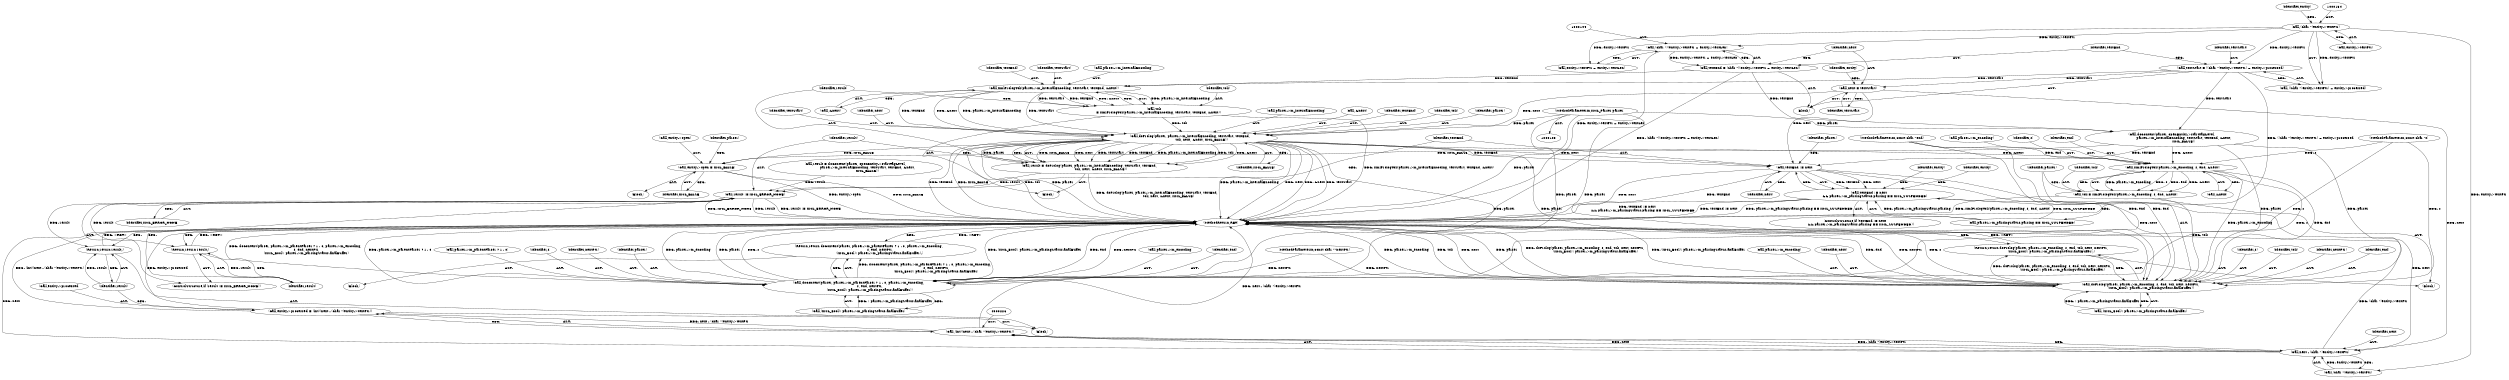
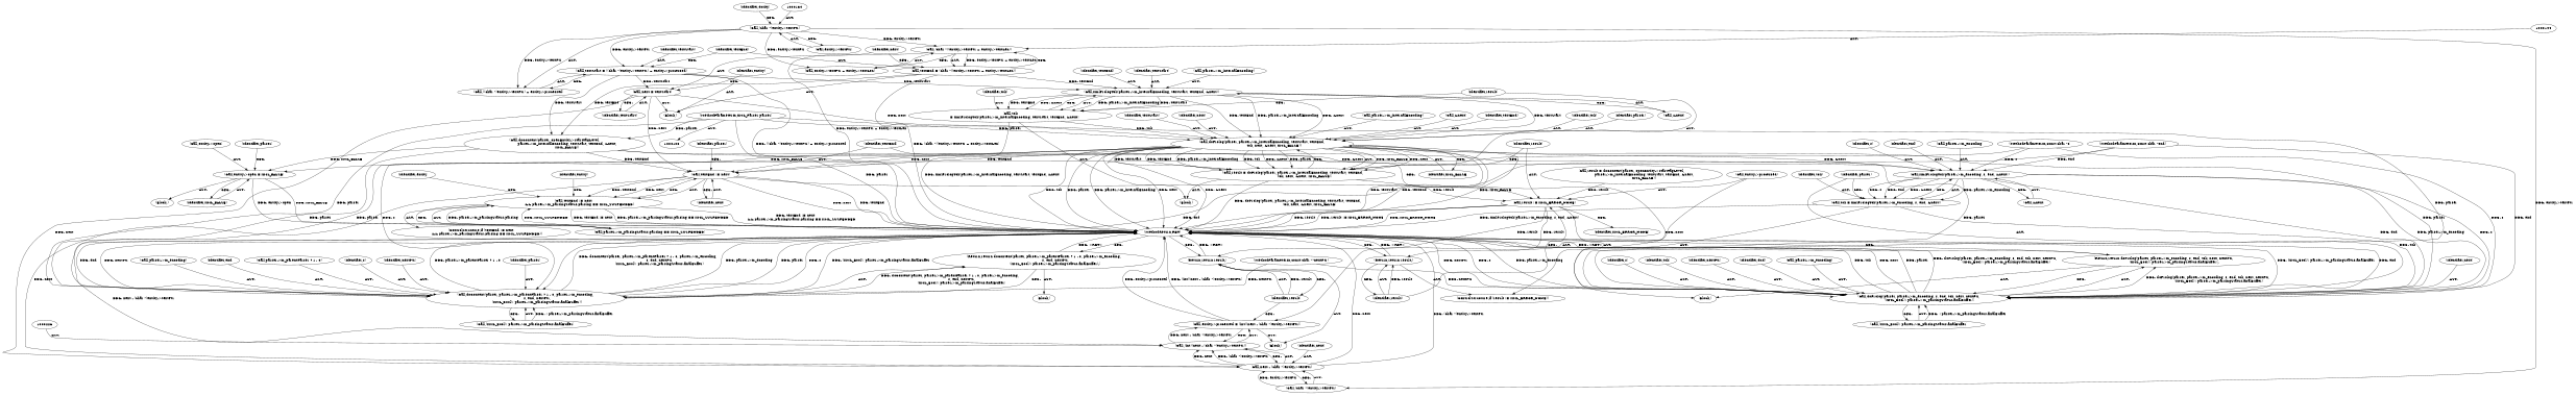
  digraph {
    n1 [label="(Call,doProlog(parser, parser->m_internalEncoding, textStart, textEnd,\n                      tok, next, &next, XML_FALSE))"]
    n2 [label="(Call,result = doProlog(parser, parser->m_internalEncoding, textStart, textEnd,\n                      tok, next, &next, XML_FALSE))"]
    n3 [label="(Call,textEnd != next)"]
    n4 [label="(Call,doProlog(parser, parser->m_encoding, s, end, tok, next, nextPtr,\n                    (XML_Bool)! parser->m_parsingStatus.finalBuffer))"]
    n5 [label="(Call,entity->open = XML_FALSE)"]
    n6 [label="(Call,XmlPrologTok(parser->m_encoding, s, end, &next))"]
    n7 [label="(Call,doContent(parser, parser->m_parentParser ? 1 : 0, parser->m_encoding,\n                     s, end, nextPtr,\n                     (XML_Bool)! parser->m_parsingStatus.finalBuffer))"]
    n8 [label="(Identifier,XML_FALSE)"]
    n9 [label="(MethodReturn,RET)"]
    n10 [label="(Block,)"]
    n11 [label="(Call,result != XML_ERROR_NONE)"]
    n12 [label="(Call,textEnd != next\n           && parser->m_parsingStatus.parsing == XML_SUSPENDED)"]
    n13 [label="(Call,next - (char *)entity->textPtr)"]
    n14 [label="(Identifier,next)"]
    n15 [label="(Return,return doProlog(parser, parser->m_encoding, s, end, tok, next, nextPtr,\n                    (XML_Bool)! parser->m_parsingStatus.finalBuffer);)"]
    n16 [label="(Call,(XML_Bool)! parser->m_parsingStatus.finalBuffer)"]
    n17 [label="(Block,)"]
    n18 [label="(Identifier,XML_FALSE)"]
    n19 [label="(Call,tok = XmlPrologTok(parser->m_encoding, s, end, &next))"]
    n20 [label="(Call,&next)"]
    n21 [label="(Return,return doContent(parser, parser->m_parentParser ? 1 : 0, parser->m_encoding,\n                     s, end, nextPtr,\n                     (XML_Bool)! parser->m_parsingStatus.finalBuffer);)"]
    n22 [label="(Call,(XML_Bool)! parser->m_parsingStatus.finalBuffer)"]
    n23 [label="(Return,return result;)"]
    n24 [label="(Return,return result;)"]
    n25 [label="(MethodParameterIn,XML_Parser parser)"]
    n26 [label="(Call,doContent(parser, openEntity->startTagLevel,\n                       parser->m_internalEncoding, textStart, textEnd, &next,\n                       XML_FALSE))"]
    1000103
    n28 [label="(Call,XmlPrologTok(parser->m_internalEncoding, textStart, textEnd, &next))"]
    n29 [label="(Call,tok\n         = XmlPrologTok(parser->m_internalEncoding, textStart, textEnd, &next))"]
    n30 [label="(Call,&next)"]
    n31 [label="(Call,textStart = ((char *)entity->textPtr) + entity->processed)"]
    n32 [label="(Call,next = textStart)"]
    n33 [label="(Call,((char *)entity->textPtr) + entity->processed)"]
    n34 [label="(Block,)"]
    n35 [label="(Identifier,textStart)"]
    n36 [label="(Call,(char *)entity->textPtr)"]
    n37 [label="(Call,(char *)(entity->textPtr + entity->textLen))"]
    n38 [label="(Call,entity->textPtr)"]
    n39 [label="(Call,(char *)entity->textPtr)"]
    n40 [label="(Call,entity->textPtr + entity->textLen)"]
    n41 [label="(Call,textEnd = (char *)(entity->textPtr + entity->textLen))"]
    n42 [label="(Identifier,XML_ERROR_NONE)"]
    n43 [label="(ControlStructure,if (result != XML_ERROR_NONE))"]
    n44 [label="(Identifier,result)"]
    n45 [label="(Block,)"]
    n46 [label="(Identifier,result)"]
    n47 [label="(Call,entity->processed = (int)(next - (char *)entity->textPtr))"]
    n48 [label="(Call,parser->m_parsingStatus.parsing == XML_SUSPENDED)"]
    n49 [label="(ControlStructure,if (textEnd != next\n           && parser->m_parsingStatus.parsing == XML_SUSPENDED))"]
    n50 [label="(Call,(int)(next - (char *)entity->textPtr))"]
    n51 [label="(Block,)"]
    n52 [label="(Block,)"]
    n53 [label="(Identifier,entity)"]
    n54 [label="(Identifier,entity)"]
    n55 [label="(Identifier,parser)"]
    n56 [label="(MethodParameterIn,const char *s)"]
    n57 [label="(Call,parser->m_internalEncoding)"]
    n58 [label="(Identifier,s)"]
    n59 [label="(Identifier,tok)"]
    n60 [label="(MethodParameterIn,const char **nextPtr)"]
    n61 [label="(Identifier,nextPtr)"]
    n62 [label="(Identifier,end)"]
    n63 [label="(Identifier,textStart)"]
    n64 [label="(Call,parser->m_encoding)"]
    n65 [label="(Call,&next)"]
    n66 [label="(Call,parser->m_encoding)"]
    n67 [label="(Call,parser->m_internalEncoding)"]
    n68 [label="(Identifier,textEnd)"]
    n69 [label="(Identifier,result)"]
    n70 [label="(Identifier,textEnd)"]
    n71 [label="(Call,result = doContent(parser, openEntity->startTagLevel,\n                       parser->m_internalEncoding, textStart, textEnd, &next,\n                       XML_FALSE))"]
    n72 [label="(Call,entity->open)"]
    n73 [label="(Identifier,tok)"]
    n74 [label="(Identifier,textEnd)"]
    n75 [label="(Identifier,next)"]
    n76 [label="(Identifier,next)"]
    n77 [label="(Identifier,parser)"]
    n78 [label="(Identifier,end)"]
    n79 [label="(Identifier,end)"]
    n80 [label="(Identifier,parser)"]
    n81 [label="(Identifier,entity)"]
    n82 [label="(Identifier,textEnd)"]
    n83 [label="(MethodParameterIn,const char *end)"]
    n84 [label="(Identifier,result)"]
    n85 [label="(Call,parser->m_encoding)"]
    n86 [label="(Call,parser->m_parentParser ? 1 : 0)"]
    n87 [label="(Identifier,parser)"]
    n88 [label="(Identifier,s)"]
    n89 [label="(Identifier,textStart)"]
    n90 [label="(Call,entity->processed)"]
    n91 [label="(Identifier,s)"]
    n92 [label="(Identifier,next)"]
    n93 [label="(Identifier,entity)"]
    n94 [label="(Identifier,tok)"]
    n95 [label="(Identifier,nextPtr)"]
    n96 [label="(Identifier,textStart)"]
    n97 [label="(Identifier,parser)"]
    n98 [label="(Identifier,tok)"]
    n99 [label="(Identifier,next)"]
    1000134
    1000144
-   1000226 [label=4000226]
+   1000226
    n1 -> n2 [label="AST: "]
    n1 -> n2 [label="DDG: XML_FALSE"]
    n1 -> n2 [label="DDG: next"]
    n1 -> n2 [label="DDG: textStart"]
    n1 -> n2 [label="DDG: textEnd"]
    n1 -> n2 [label="DDG: parser->m_internalEncoding"]
    n1 -> n2 [label="DDG: tok"]
    n1 -> n2 [label="DDG: &next"]
    n1 -> n2 [label="DDG: parser"]
    n1 -> n3 [label="DDG: textEnd"]
    n1 -> n3 [label="DDG: next"]
    n1 -> n4 [label="DDG: parser"]
    n1 -> n5 [label="DDG: XML_FALSE"]
    n1 -> n6 [label="DDG: &next"]
    n1 -> n7 [label="DDG: parser"]
    n1 -> n8 [label="CFG: "]
    n1 -> n9 [label="DDG: next"]
    n1 -> n9 [label="DDG: &next"]
    n1 -> n9 [label="DDG: textStart"]
    n1 -> n9 [label="DDG: textEnd"]
    n1 -> n9 [label="DDG: XML_FALSE"]
    n1 -> n9 [label="DDG: tok"]
    n1 -> n9 [label="DDG: parser"]
    n1 -> n9 [label="DDG: parser->m_internalEncoding"]
    n2 -> n1 [label="CFG: "]
    n2 -> n9 [label="DDG: doProlog(parser, parser->m_internalEncoding, textStart, textEnd,\n                      tok, next, &next, XML_FALSE)"]
    n2 -> n10 [label="AST: "]
    n2 -> n11 [label="DDG: result"]
    n3 -> n4 [label="DDG: next"]
    n3 -> n9 [label="DDG: next"]
    n3 -> n9 [label="DDG: textEnd"]
    n3 -> n12 [label="AST: "]
    n3 -> n12 [label="DDG: textEnd"]
    n3 -> n12 [label="DDG: next"]
    n3 -> n13 [label="DDG: next"]
    n3 -> n14 [label="CFG: "]
    n4 -> n9 [label="DDG: parser->m_encoding"]
    n4 -> n9 [label="DDG: tok"]
    n4 -> n9 [label="DDG: next"]
    n4 -> n9 [label="DDG: parser"]
    n4 -> n9 [label="DDG: doProlog(parser, parser->m_encoding, s, end, tok, next, nextPtr,\n                    (XML_Bool)! parser->m_parsingStatus.finalBuffer)"]
    n4 -> n9 [label="DDG: (XML_Bool)! parser->m_parsingStatus.finalBuffer"]
    n4 -> n9 [label="DDG: end"]
    n4 -> n9 [label="DDG: nextPtr"]
    n4 -> n9 [label="DDG: s"]
    n4 -> n15 [label="AST: "]
    n4 -> n15 [label="DDG: doProlog(parser, parser->m_encoding, s, end, tok, next, nextPtr,\n                    (XML_Bool)! parser->m_parsingStatus.finalBuffer)"]
    n4 -> n16 [label="CFG: "]
    n5 -> n9 [label="DDG: entity->open"]
    n5 -> n9 [label="DDG: XML_FALSE"]
    n5 -> n17 [label="AST: "]
    n5 -> n18 [label="CFG: "]
    n6 -> n4 [label="DDG: parser->m_encoding"]
    n6 -> n4 [label="DDG: s"]
    n6 -> n4 [label="DDG: end"]
    n6 -> n19 [label="AST: "]
    n6 -> n19 [label="DDG: parser->m_encoding"]
    n6 -> n19 [label="DDG: s"]
    n6 -> n19 [label="DDG: end"]
    n6 -> n19 [label="DDG: &next"]
    n6 -> n20 [label="CFG: "]
    n7 -> n9 [label="DDG: doContent(parser, parser->m_parentParser ? 1 : 0, parser->m_encoding,\n                     s, end, nextPtr,\n                     (XML_Bool)! parser->m_parsingStatus.finalBuffer)"]
    n7 -> n9 [label="DDG: parser->m_parentParser ? 1 : 0"]
    n7 -> n9 [label="DDG: parser->m_encoding"]
    n7 -> n9 [label="DDG: parser"]
    n7 -> n9 [label="DDG: (XML_Bool)! parser->m_parsingStatus.finalBuffer"]
    n7 -> n9 [label="DDG: end"]
    n7 -> n9 [label="DDG: nextPtr"]
    n7 -> n9 [label="DDG: s"]
    n7 -> n21 [label="AST: "]
    n7 -> n21 [label="DDG: doContent(parser, parser->m_parentParser ? 1 : 0, parser->m_encoding,\n                     s, end, nextPtr,\n                     (XML_Bool)! parser->m_parsingStatus.finalBuffer)"]
    n7 -> n22 [label="CFG: "]
    n8 -> n1 [label="AST: "]
    n9 -> n15 [label="CFG: "]
    n9 -> n21 [label="CFG: "]
    n9 -> n23 [label="CFG: "]
    n9 -> n24 [label="CFG: "]
    n11 -> n9 [label="DDG: result"]
    n11 -> n9 [label="DDG: result != XML_ERROR_NONE"]
    n11 -> n9 [label="DDG: XML_ERROR_NONE"]
    n11 -> n23 [label="DDG: result"]
    n11 -> n24 [label="DDG: result"]
    n11 -> n42 [label="CFG: "]
    n11 -> n43 [label="AST: "]
    n12 -> n3 [label="CFG: "]
    n12 -> n9 [label="DDG: textEnd != next\n           && parser->m_parsingStatus.parsing == XML_SUSPENDED"]
    n12 -> n9 [label="DDG: textEnd != next"]
    n12 -> n9 [label="DDG: parser->m_parsingStatus.parsing == XML_SUSPENDED"]
    n12 -> n48 [label="CFG: "]
    n12 -> n49 [label="AST: "]
    n13 -> n9 [label="DDG: next"]
    n13 -> n9 [label="DDG: (char *)entity->textPtr"]
    n13 -> n39 [label="CFG: "]
    n13 -> n50 [label="AST: "]
    n13 -> n50 [label="DDG: next"]
    n13 -> n50 [label="DDG: (char *)entity->textPtr"]
    n14 -> n3 [label="AST: "]
    n15 -> n4 [label="CFG: "]
    n15 -> n9 [label="DDG: <RET>"]
    n15 -> n51 [label="AST: "]
    n16 -> n4 [label="AST: "]
    n16 -> n4 [label="DDG: ! parser->m_parsingStatus.finalBuffer"]
    n18 -> n5 [label="AST: "]
    n19 -> n4 [label="DDG: tok"]
    n19 -> n6 [label="CFG: "]
    n19 -> n9 [label="DDG: XmlPrologTok(parser->m_encoding, s, end, &next)"]
    n19 -> n51 [label="AST: "]
    n20 -> n6 [label="AST: "]
    n21 -> n7 [label="CFG: "]
    n21 -> n9 [label="DDG: <RET>"]
    n21 -> n52 [label="AST: "]
    n22 -> n7 [label="AST: "]
    n22 -> n7 [label="DDG: ! parser->m_parsingStatus.finalBuffer"]
    n23 -> n9 [label="DDG: <RET>"]
    n23 -> n43 [label="AST: "]
    n23 -> n44 [label="CFG: "]
    n24 -> n9 [label="DDG: <RET>"]
    n24 -> n45 [label="AST: "]
    n24 -> n46 [label="CFG: "]
    n25 -> n1 [label="DDG: parser"]
    n25 -> n4 [label="DDG: parser"]
    n25 -> n7 [label="DDG: parser"]
    n25 -> n9 [label="DDG: parser"]
    n25 -> n26 [label="DDG: parser"]
    n25 -> 1000103 [label="AST: "]
    n26 -> n3 [label="DDG: textEnd"]
    n26 -> n4 [label="DDG: parser"]
    n26 -> n5 [label="DDG: XML_FALSE"]
    n26 -> n6 [label="DDG: &next"]
    n26 -> n7 [label="DDG: parser"]
    n28 -> n1 [label="DDG: parser->m_internalEncoding"]
    n28 -> n1 [label="DDG: textStart"]
    n28 -> n1 [label="DDG: textEnd"]
    n28 -> n1 [label="DDG: &next"]
    n28 -> n29 [label="AST: "]
    n28 -> n29 [label="DDG: parser->m_internalEncoding"]
    n28 -> n29 [label="DDG: textStart"]
    n28 -> n29 [label="DDG: textEnd"]
    n28 -> n29 [label="DDG: &next"]
    n28 -> n30 [label="CFG: "]
    n29 -> n1 [label="DDG: tok"]
    n29 -> n9 [label="DDG: XmlPrologTok(parser->m_internalEncoding, textStart, textEnd, &next)"]
    n29 -> n10 [label="AST: "]
    n29 -> n28 [label="CFG: "]
    n30 -> n28 [label="AST: "]
    n31 -> n9 [label="DDG: ((char *)entity->textPtr) + entity->processed"]
    n31 -> n26 [label="DDG: textStart"]
    n31 -> n28 [label="DDG: textStart"]
    n31 -> n32 [label="DDG: textStart"]
    n31 -> n33 [label="CFG: "]
    n31 -> n34 [label="AST: "]
    n32 -> n1 [label="DDG: next"]
    n32 -> n3 [label="DDG: next"]
    n32 -> n13 [label="DDG: next"]
    n32 -> n34 [label="AST: "]
    n32 -> n35 [label="CFG: "]
    n33 -> n31 [label="AST: "]
    n35 -> n32 [label="AST: "]
    n36 -> n31 [label="DDG: entity->textPtr"]
    n36 -> n33 [label="AST: "]
    n36 -> n33 [label="DDG: entity->textPtr"]
    n36 -> n37 [label="DDG: entity->textPtr"]
    n36 -> n38 [label="CFG: "]
    n36 -> n39 [label="DDG: entity->textPtr"]
    n36 -> n40 [label="DDG: entity->textPtr"]
    n37 -> n9 [label="DDG: entity->textPtr + entity->textLen"]
    n37 -> n40 [label="CFG: "]
    n37 -> n41 [label="AST: "]
    n37 -> n41 [label="DDG: entity->textPtr + entity->textLen"]
    n38 -> n36 [label="AST: "]
    n39 -> n13 [label="AST: "]
    n39 -> n13 [label="DDG: entity->textPtr"]
    n40 -> n37 [label="AST: "]
    n41 -> n9 [label="DDG: (char *)(entity->textPtr + entity->textLen)"]
    n41 -> n26 [label="DDG: textEnd"]
    n41 -> n28 [label="DDG: textEnd"]
    n41 -> n34 [label="AST: "]
    n41 -> n37 [label="CFG: "]
-   n42 -> n11 [label="AST: "]
+   n90 -> n11 [label="AST: "]
    n44 -> n11 [label="CFG: "]
    n44 -> n23 [label="AST: "]
    n44 -> n23 [label="DDG: result"]
    n46 -> n24 [label="AST: "]
    n46 -> n24 [label="DDG: result"]
    n46 -> n47 [label="CFG: "]
    n47 -> n9 [label="DDG: (int)(next - (char *)entity->textPtr)"]
    n47 -> n9 [label="DDG: entity->processed"]
    n47 -> n45 [label="AST: "]
    n47 -> n50 [label="CFG: "]
    n48 -> n12 [label="AST: "]
    n48 -> n12 [label="DDG: parser->m_parsingStatus.parsing"]
    n48 -> n12 [label="DDG: XML_SUSPENDED"]
-   n50 -> n9 [label="DDG: next - (char *)entity->textPtr"]
+   n9 -> n50 [label="DDG: next - (char *)entity->textPtr"]
    n50 -> n13 [label="CFG: "]
    n50 -> n47 [label="AST: "]
    n50 -> n47 [label="DDG: next - (char *)entity->textPtr"]
    n53 -> n12 [label="CFG: "]
    n54 -> n36 [label="CFG: "]
    n55 -> n5 [label="CFG: "]
    n56 -> n4 [label="DDG: s"]
    n56 -> n6 [label="DDG: s"]
    n56 -> n7 [label="DDG: s"]
    n57 -> n1 [label="AST: "]
    n58 -> n4 [label="AST: "]
    n59 -> n4 [label="AST: "]
    n60 -> n4 [label="DDG: nextPtr"]
    n60 -> n7 [label="DDG: nextPtr"]
    n61 -> n4 [label="AST: "]
    n62 -> n4 [label="AST: "]
    n63 -> n31 [label="AST: "]
    n64 -> n7 [label="AST: "]
    n65 -> n1 [label="AST: "]
    n66 -> n4 [label="AST: "]
    n67 -> n28 [label="AST: "]
    n68 -> n1 [label="AST: "]
    n69 -> n2 [label="AST: "]
    n69 -> n29 [label="CFG: "]
    n70 -> n3 [label="AST: "]
    n70 -> n11 [label="CFG: "]
    n71 -> n11 [label="DDG: result"]
    n72 -> n5 [label="AST: "]
    n73 -> n1 [label="AST: "]
    n74 -> n28 [label="AST: "]
    n75 -> n13 [label="AST: "]
    n76 -> n32 [label="AST: "]
    n76 -> n41 [label="CFG: "]
    n77 -> n4 [label="AST: "]
    n77 -> n19 [label="CFG: "]
    n78 -> n7 [label="AST: "]
    n79 -> n6 [label="AST: "]
    n80 -> n3 [label="CFG: "]
    n81 -> n32 [label="CFG: "]
    n82 -> n31 [label="CFG: "]
    n82 -> n41 [label="AST: "]
    n83 -> n4 [label="DDG: end"]
    n83 -> n6 [label="DDG: end"]
    n83 -> n7 [label="DDG: end"]
    n84 -> n2 [label="CFG: "]
    n84 -> n11 [label="AST: "]
    n85 -> n6 [label="AST: "]
    n86 -> n7 [label="AST: "]
    n87 -> n1 [label="AST: "]
    n88 -> n7 [label="AST: "]
    n89 -> n1 [label="AST: "]
    n90 -> n47 [label="AST: "]
    n91 -> n6 [label="AST: "]
    n92 -> n1 [label="AST: "]
    n93 -> n12 [label="CFG: "]
    n94 -> n19 [label="AST: "]
    n95 -> n7 [label="AST: "]
    n96 -> n28 [label="AST: "]
    n97 -> n7 [label="AST: "]
    n98 -> n29 [label="AST: "]
    n99 -> n4 [label="AST: "]
    1000134 -> n36 [label="AST: "]
    1000144 -> n37 [label="AST: "]
    1000226 -> n50 [label="AST: "]
  }
